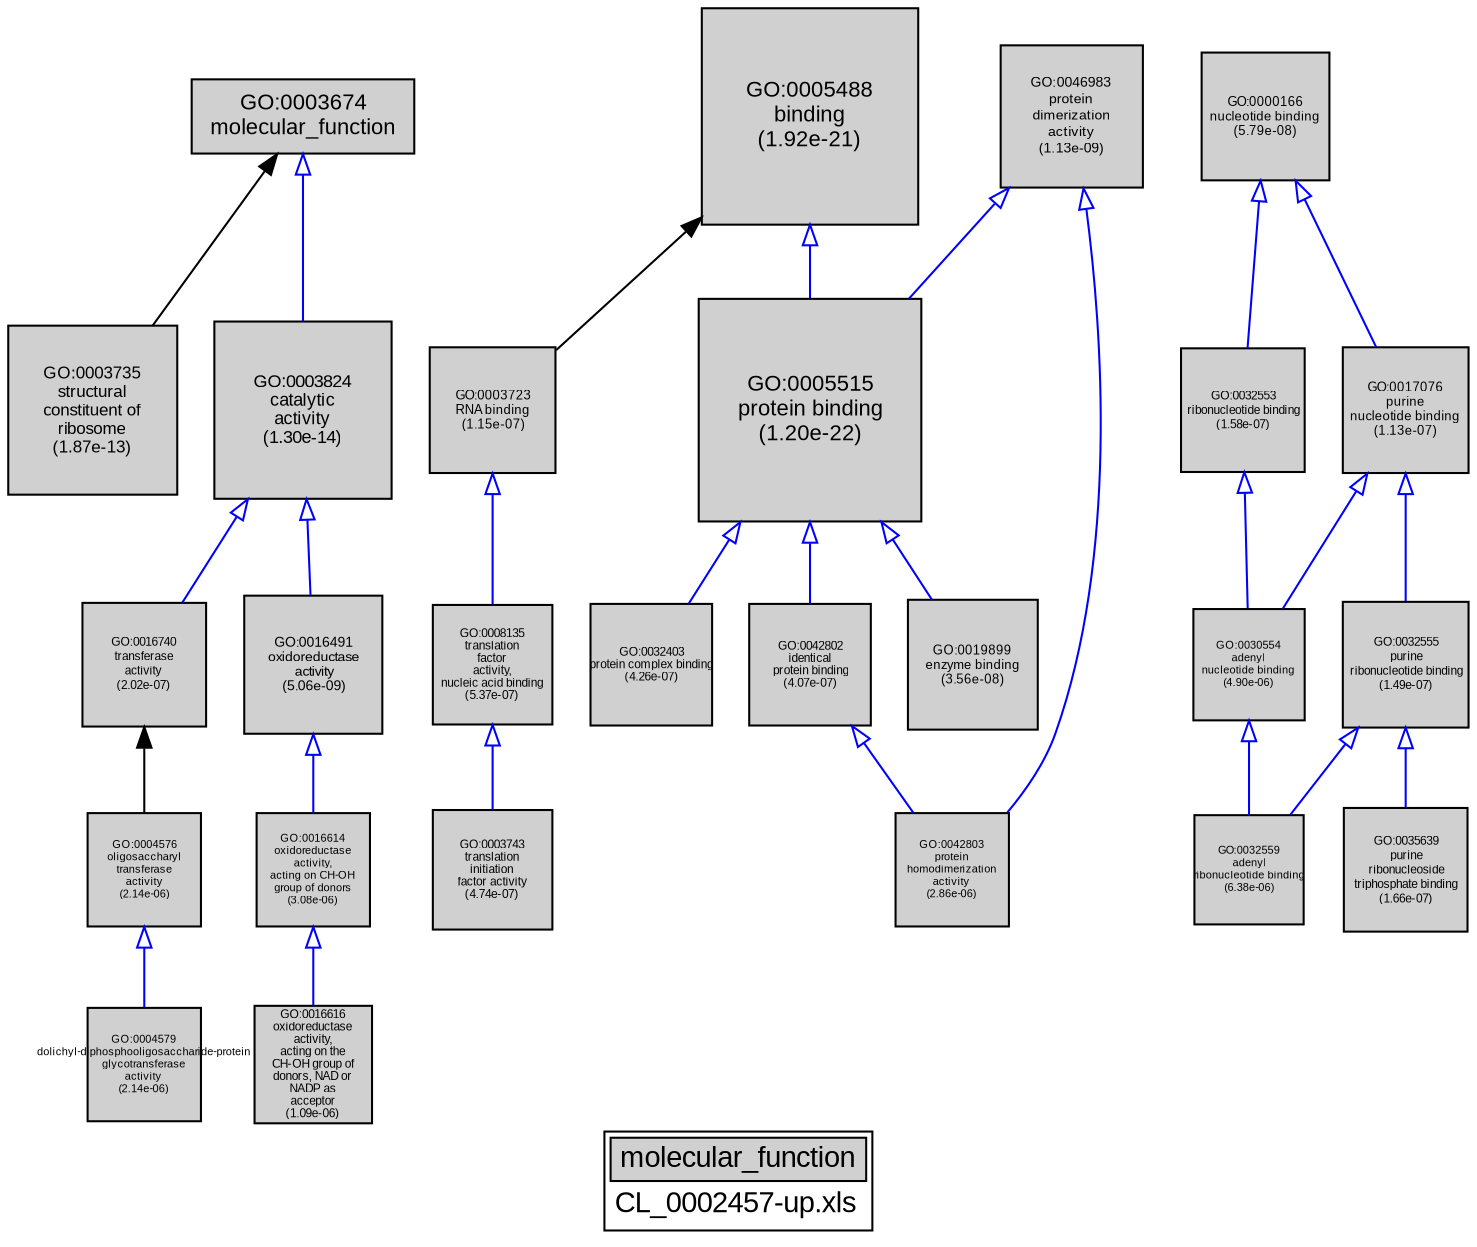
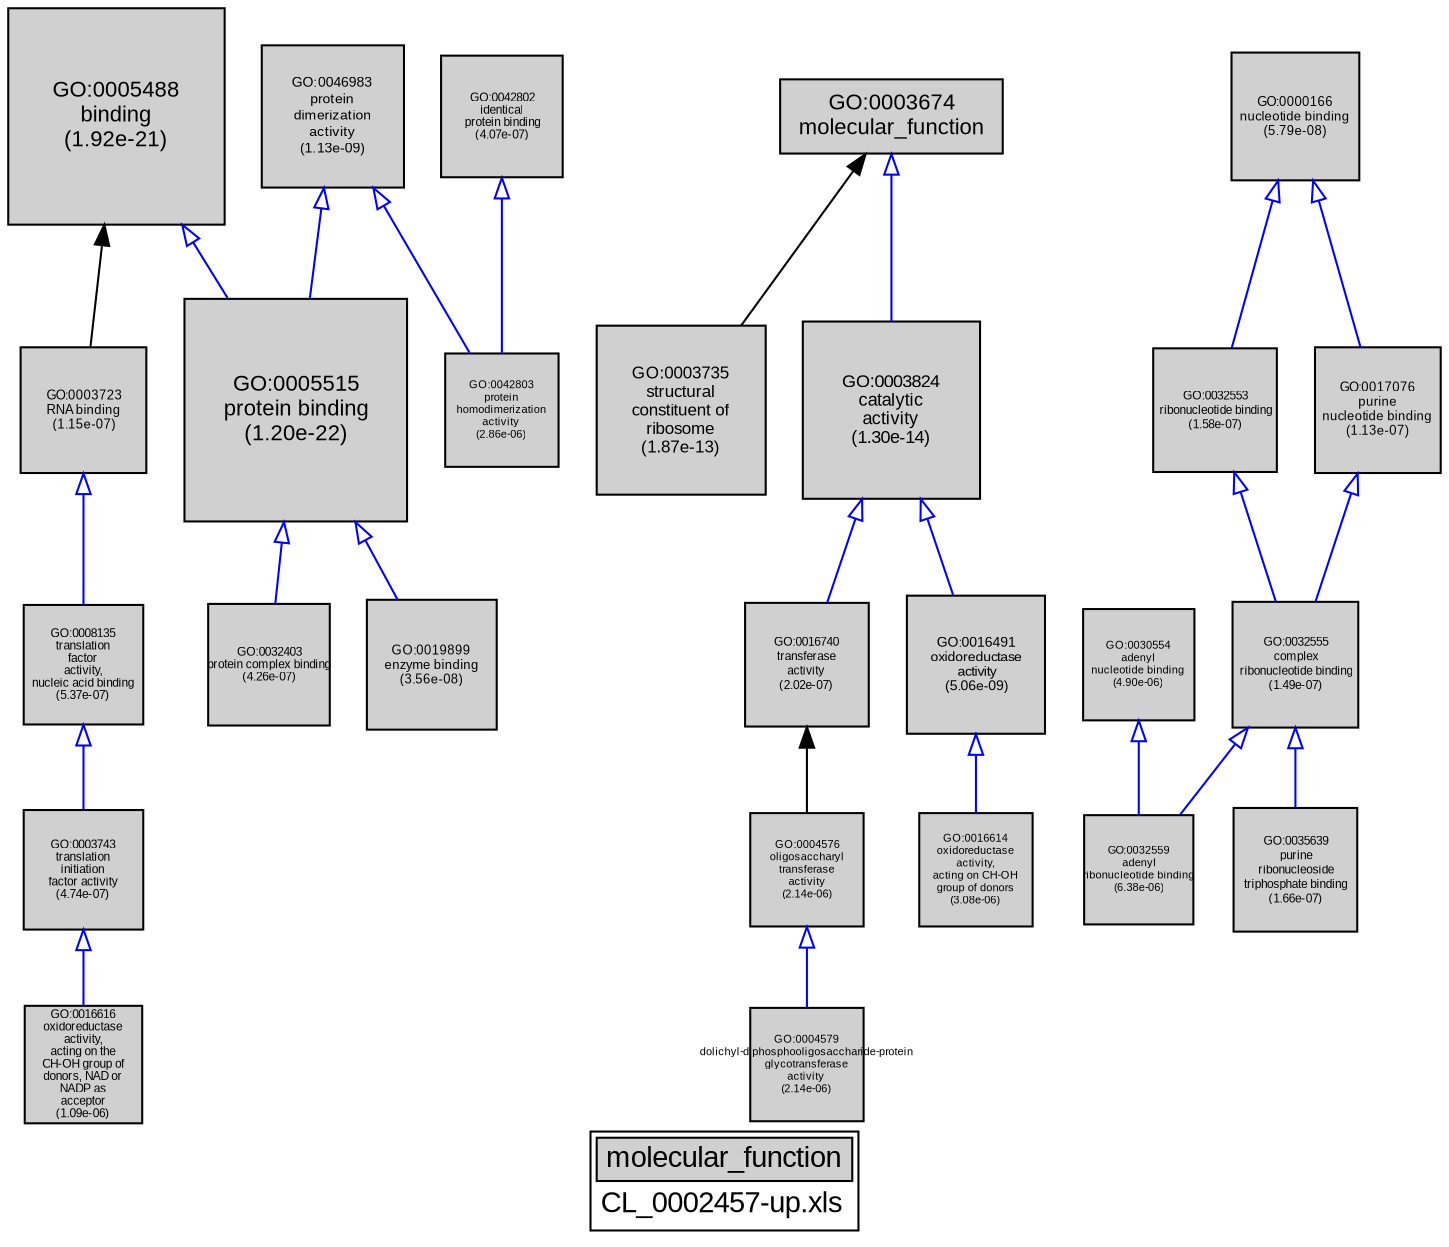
  digraph {
    bgcolor="#FFFFFF"
    fontname="Liberation Sans"
    label=<<TABLE COLOR="black" BGCOLOR="white"><TR><TD COLSPAN="2" BGCOLOR="#D0D0D0"><FONT COLOR="black">molecular_function</FONT></TD></TR><TR><TD BORDER="0">CL_0002457-up.xls</TD></TR></TABLE>>
    node [color=black fillcolor="#D0D0D0" fixedsize=true fontcolor=black fontname="Liberation Sans" fontsize=10.8 shape=box style=filled]
    edge [arrowtail=empty color=blue dir=back fontname="Liberation Sans" weight=5.0]
    n1 [fontsize=5.6658585834 height=0.78692480325 label=<<TABLE BORDER="0"><TR><TD>GO:0016616<BR/>oxidoreductase<BR/>activity,<BR/>acting on the<BR/>CH-OH group of<BR/>donors, NAD or<BR/>NADP as<BR/>acceptor<BR/>(1.09e-06)</TD></TR></TABLE>> width=0.78692480325]
    n2 [fontsize=8.24271213536 height=1.14482112991 label=<<TABLE BORDER="0"><TR><TD>GO:0003735<BR/>structural<BR/>constituent of<BR/>ribosome<BR/>(1.87e-13)</TD></TR></TABLE>> width=1.14482112991]
    n3 [fontsize=10.5002264348 height=1.45836478261 label=<<TABLE BORDER="0"><TR><TD>GO:0005488<BR/>binding<BR/>(1.92e-21)</TD></TR></TABLE>> width=1.45836478261]
    n4 [fontsize=5.8623452391 height=0.814214616542 label=<<TABLE BORDER="0"><TR><TD>GO:0042802<BR/>identical<BR/>protein binding<BR/>(4.07e-07)</TD></TR></TABLE>> width=0.814214616542]
    n5 [fontsize=6.3225148624 height=0.878127064222 label=<<TABLE BORDER="0"><TR><TD>GO:0019899<BR/>enzyme binding<BR/>(3.56e-08)</TD></TR></TABLE>> width=0.878127064222]
    n6 [height=1.5 label=<<TABLE BORDER="0"><TR><TD>GO:0005515<BR/>protein binding<BR/>(1.20e-22)</TD></TR></TABLE>> width=1.5]
    n7 [fontsize=8.60689731025 height=1.1954024042 label=<<TABLE BORDER="0"><TR><TD>GO:0003824<BR/>catalytic<BR/>activity<BR/>(1.30e-14)</TD></TR></TABLE>> width=1.1954024042]
    n8 [fontsize=5.80794305432 height=0.806658757545 label=<<TABLE BORDER="0"><TR><TD>GO:0008135<BR/>translation<BR/>factor<BR/>activity,<BR/>nucleic acid binding<BR/>(5.37e-07)</TD></TR></TABLE>> width=0.806658757545]
    n9 [fontsize=5.45095229811 height=0.75707670807 label=<<TABLE BORDER="0"><TR><TD>GO:0016614<BR/>oxidoreductase<BR/>activity,<BR/>acting on CH-OH<BR/>group of donors<BR/>(3.08e-06)</TD></TR></TABLE>> width=0.75707670807]
    n10 [fontsize=6.10616822942 height=0.848078920752 label=<<TABLE BORDER="0"><TR><TD>GO:0003723<BR/>RNA binding<BR/>(1.15e-07)</TD></TR></TABLE>> width=0.848078920752]
    n11 [fontsize=6.04484628749 height=0.839561984374 label=<<TABLE BORDER="0"><TR><TD>GO:0032553<BR/>ribonucleotide binding<BR/>(1.58e-07)</TD></TR></TABLE>> width=0.839561984374]
-   n12 [fontsize=6.05642224856 height=0.841169756745 label=<<TABLE BORDER="0"><TR><TD>GO:0032555<BR/>purine<BR/>ribonucleotide binding<BR/>(1.49e-07)</TD></TR></TABLE>> width=0.841169756745]
+   n12 [fontsize=6.05642224856 height=0.841169756745 label=<<TABLE BORDER="0"><TR><TD>GO:0032555<BR/>complex<BR/>ribonucleotide binding<BR/>(1.49e-07)</TD></TR></TABLE>> width=0.841169756745]
    n13 [fontsize=6.92243192948 height=0.961448879094 label=<<TABLE BORDER="0"><TR><TD>GO:0046983<BR/>protein<BR/>dimerization<BR/>activity<BR/>(1.13e-09)</TD></TR></TABLE>> width=0.961448879094]
    n14 [fontsize=6.03645864247 height=0.838397033676 label=<<TABLE BORDER="0"><TR><TD>GO:0035639<BR/>purine<BR/>ribonucleoside<BR/>triphosphate binding<BR/>(1.66e-07)</TD></TR></TABLE>> width=0.838397033676]
    n15 [label=<<TABLE BORDER="0"><TR><TD>GO:0003674<BR/>molecular_function</TD></TR></TABLE>> width=1.5]
    n16 [fontsize=5.85365160488 height=0.813007167344 label=<<TABLE BORDER="0"><TR><TD>GO:0032403<BR/>protein complex binding<BR/>(4.26e-07)</TD></TR></TABLE>> width=0.813007167344]
    n17 [fontsize=5.46652900397 height=0.75924013944 label=<<TABLE BORDER="0"><TR><TD>GO:0042803<BR/>protein<BR/>homodimerization<BR/>activity<BR/>(2.86e-06)</TD></TR></TABLE>> width=0.75924013944]
    n18 [fontsize=5.29512174434 height=0.735433575603 label=<<TABLE BORDER="0"><TR><TD>GO:0032559<BR/>adenyl<BR/>ribonucleotide binding<BR/>(6.38e-06)</TD></TR></TABLE>> width=0.735433575603]
    n19 [fontsize=5.83246963295 height=0.810065226798 label=<<TABLE BORDER="0"><TR><TD>GO:0003743<BR/>translation<BR/>initiation<BR/>factor activity<BR/>(4.74e-07)</TD></TR></TABLE>> width=0.810065226798]
    n20 [fontsize=5.99846763813 height=0.833120505296 label=<<TABLE BORDER="0"><TR><TD>GO:0016740<BR/>transferase<BR/>activity<BR/>(2.02e-07)</TD></TR></TABLE>> width=0.833120505296]
    n21 [fontsize=6.1093772541 height=0.848524618625 label=<<TABLE BORDER="0"><TR><TD>GO:0017076<BR/>purine<BR/>nucleotide binding<BR/>(1.13e-07)</TD></TR></TABLE>> width=0.848524618625]
    n22 [fontsize=6.23351726869 height=0.865766287318 label=<<TABLE BORDER="0"><TR><TD>GO:0000166<BR/>nucleotide binding<BR/>(5.79e-08)</TD></TR></TABLE>> width=0.865766287318]
    n23 [fontsize=5.52714022568 height=0.767658364678 label=<<TABLE BORDER="0"><TR><TD>GO:0004576<BR/>oligosaccharyl<BR/>transferase<BR/>activity<BR/>(2.14e-06)</TD></TR></TABLE>> width=0.767658364678]
    n24 [fontsize=5.35218134481 height=0.743358520113 label=<<TABLE BORDER="0"><TR><TD>GO:0030554<BR/>adenyl<BR/>nucleotide binding<BR/>(4.90e-06)</TD></TR></TABLE>> width=0.743358520113]
    n25 [fontsize=5.52714022568 height=0.767658364678 label=<<TABLE BORDER="0"><TR><TD>GO:0004579<BR/>dolichyl-diphosphooligosaccharide-protein<BR/>glycotransferase<BR/>activity<BR/>(2.14e-06)</TD></TR></TABLE>> width=0.767658364678]
    n26 [fontsize=6.66788719876 height=0.926095444273 label=<<TABLE BORDER="0"><TR><TD>GO:0016491<BR/>oxidoreductase<BR/>activity<BR/>(5.06e-09)</TD></TR></TABLE>> width=0.926095444273]
    subgraph sub_1 {
      n1
      n2
      n3
      n4
      n5
      n6
      n7
      n8
      n9
      n10
      n11
      n12
      n13
      n14
      n15
      n16
      n17
      n18
      n19
      n20
      n21
      n22
      n23
      n24
      n25
      n26
    }
    subgraph sub_2 {
      n2
      subgraph sub_3 {
        subgraph sub_4 {
        }
        subgraph sub_5 {
        }
      }
      subgraph sub_6 {
      }
      subgraph sub_7 {
        n1
        n3
        n4
        n5
        n6
        n7
        n8
        n9
        n10
        n11
        n12
        n13
        n14
        n15
        n16
        n17
        n18
        n19
        n20
        n21
        n22
        n23
        n24
        n25
        n26
      }
    }
    n3 -> n6
    n3 -> n10 [weight=1 arrowtail="" color=""]
    n4 -> n17
-   n6 -> n4
    n6 -> n5
    n6 -> n16
    n7 -> n20
    n7 -> n26
    n8 -> n19
-   n9 -> n1
+   n19 -> n1
    n10 -> n8
-   n11 -> n24
+   n11 -> n12
    n12 -> n14
    n12 -> n18
    n13 -> n6
    n13 -> n17
    n15 -> n2 [weight=1 arrowtail="" color=""]
    n15 -> n7
    n20 -> n23 [weight=1 arrowtail="" color=""]
    n21 -> n12
-   n21 -> n24
    n22 -> n11
    n22 -> n21
    n23 -> n25
    n24 -> n18
    n26 -> n9
  }
